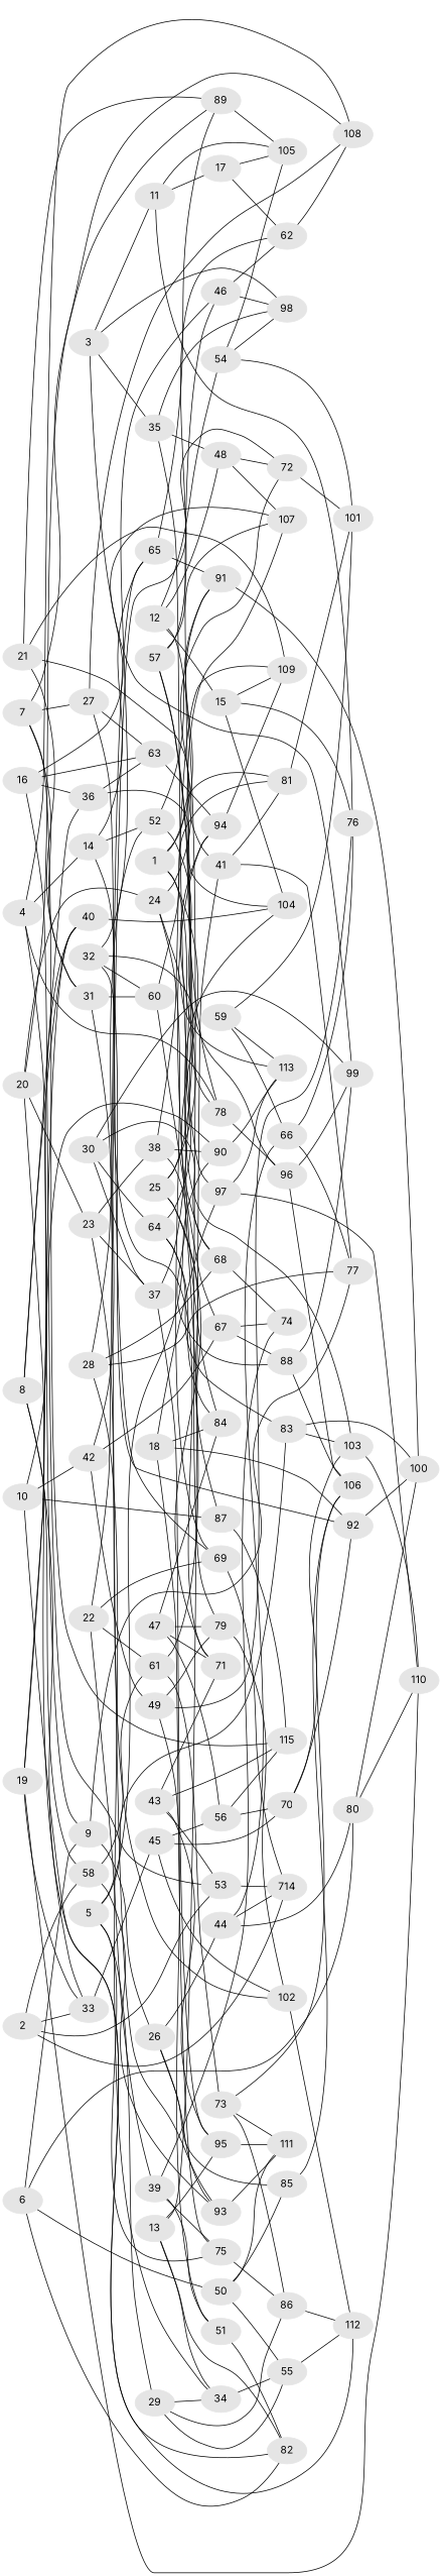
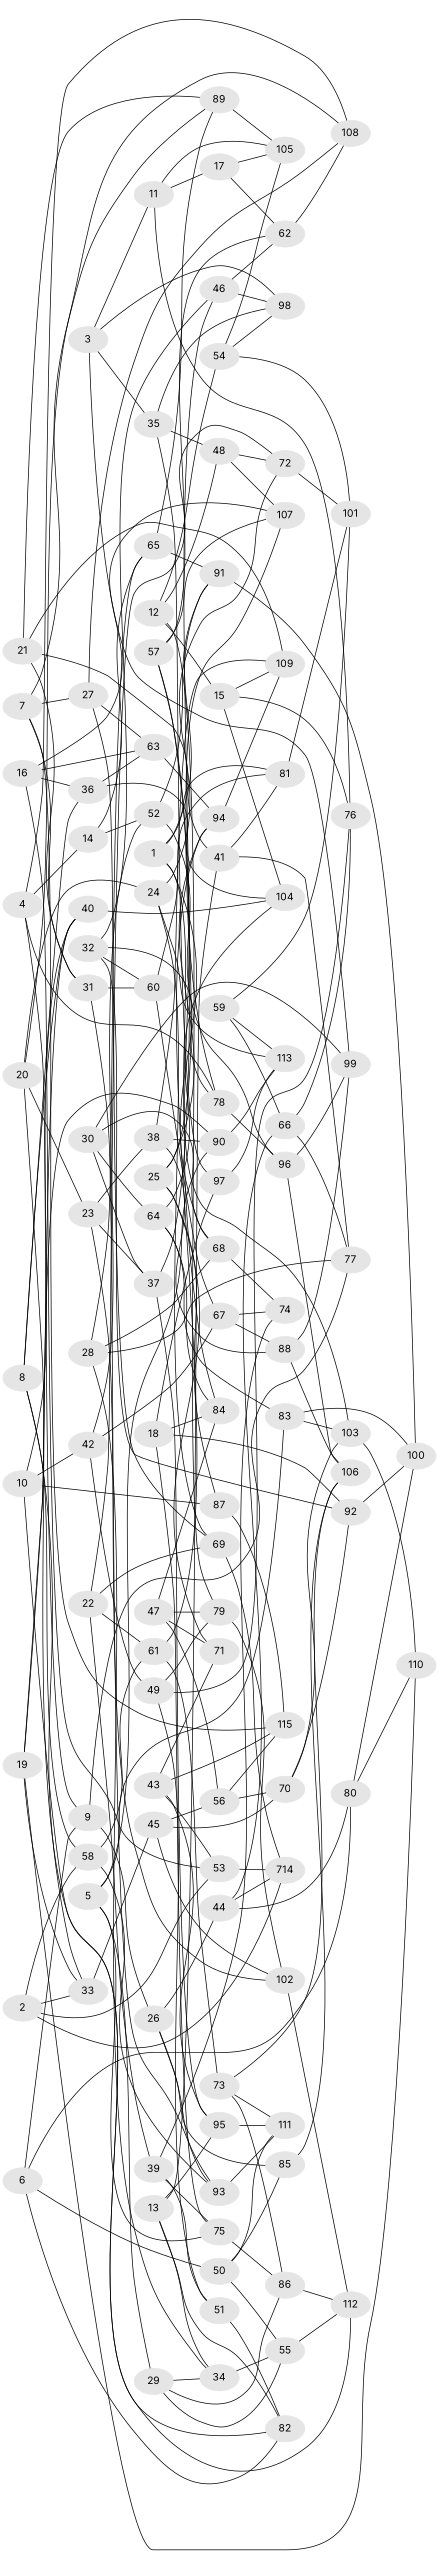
  graph {
    fontname=Inter
    rankdir=LR
    node [color=gray90 fontname=Inter style=filled]
    edge [fontname=Inter]
    1
    68
    81
    91
    103
    74
    101
    100
    110
    2
    33
    53
    58
    n14 [label=714]
    45
    61
    93
    3
    11
    35
    98
    99
    17
    76
    105
    48
    97
    4
    9
    14
    78
    108
    26
    77
    52
    65
    71
    96
    5
    29
    75
    83
    90
    34
    55
    86
    113
    6
    50
    80
    82
    85
    111
    7
    27
    31
    89
    115
    63
    69
    60
    8
    36
    40
    104
    44
    10
    42
    87
    49
    67
    62
    12
    15
    54
    79
    109
    107
    72
    102
    13
    41
    95
    16
    94
    106
    18
    84
    92
    19
    20
    23
    24
    112
    37
    38
    21
    22
    39
    51
    73
    46
    88
    25
    66
    28
    30
    64
    32
    56
    70
    43
    47
    57
    59
    1 -- 68
    1 -- 81
    1 -- 91
    1 -- 103
    68 -- 74
    81 -- 101
    91 -- 100
    103 -- 110
    2 -- 33
    2 -- 53
    2 -- 58
    2 -- n14
    33 -- 45
    53 -- n14
    58 -- 61
    58 -- 93
    45 -- 102
    45 -- 56
    45 -- 70
    61 -- 94
    61 -- 73
    93 -- 111
    3 -- 11
    3 -- 35
    3 -- 98
    3 -- 99
    11 -- 17
    11 -- 76
    11 -- 105
    35 -- 98
    35 -- 48
    35 -- 97
    17 -- 105
    17 -- 62
    48 -- 107
    48 -- 72
-   97 -- 110
    97 -- 113
    4 -- 9
    4 -- 14
    4 -- 78
    4 -- 108
    9 -- 26
    9 -- 77
    14 -- 52
    14 -- 65
-   14 -- 71
    78 -- 96
    26 -- 93
    26 -- 85
    26 -- 44
    52 -- 91
    52 -- 96
    65 -- 91
    65 -- 89
    96 -- 99
    96 -- 106
    5 -- 29
    5 -- 75
    5 -- 83
    5 -- 90
    29 -- 34
    29 -- 55
    29 -- 86
    75 -- 86
    83 -- 103
    83 -- 100
    90 -- 113
    34 -- 55
    55 -- 112
    86 -- 112
    6 -- 9
    6 -- 50
    6 -- 80
    6 -- 82
    50 -- 55
    50 -- 85
    50 -- 111
    80 -- 100
    80 -- 110
    85 -- 106
    7 -- 27
    7 -- 31
    7 -- 89
    7 -- 115
    27 -- 108
    27 -- 63
    27 -- 69
    31 -- 93
    31 -- 60
    89 -- 105
    63 -- 94
    69 -- n14
    60 -- 81
    60 -- 67
    8 -- 33
    8 -- 58
    8 -- 36
    8 -- 40
    36 -- 63
    36 -- 104
    40 -- 104
    44 -- n14
    44 -- 80
    44 -- 66
    10 -- 82
    10 -- 40
    10 -- 42
    10 -- 87
    42 -- 52
    42 -- 49
    42 -- 67
    87 -- 115
    49 -- 76
    49 -- 79
    49 -- 51
    67 -- 74
    67 -- 88
    62 -- 108
    12 -- 48
    12 -- 15
    12 -- 54
    12 -- 79
    15 -- 76
    15 -- 104
    15 -- 109
    54 -- 101
    54 -- 98
    54 -- 105
    79 -- 102
    72 -- 101
    102 -- 112
    13 -- 34
    13 -- 82
    13 -- 41
    13 -- 95
    41 -- 81
    41 -- 77
    95 -- 111
    16 -- 53
    16 -- 63
    16 -- 36
    16 -- 107
    94 -- 109
    18 -- 97
    18 -- 75
    18 -- 84
    18 -- 92
    92 -- 100
    19 -- 110
    19 -- 33
    19 -- 90
    19 -- 40
    20 -- 108
    20 -- 23
    20 -- 24
    20 -- 112
    23 -- 102
    23 -- 37
    23 -- 38
    24 -- 113
    24 -- 69
    24 -- 72
    37 -- 95
    37 -- 46
    38 -- 90
    38 -- 109
    38 -- 88
    21 -- 31
    21 -- 89
    21 -- 109
    21 -- 41
    22 -- 61
    22 -- 69
    22 -- 72
    22 -- 39
    39 -- 74
    39 -- 75
    39 -- 51
    51 -- 82
    73 -- 86
    73 -- 111
    73 -- 106
    46 -- 98
    46 -- 62
    88 -- 99
    88 -- 106
    25 -- 71
    25 -- 87
    25 -- 107
    25 -- 94
    66 -- 76
    66 -- 77
    28 -- 68
    28 -- 77
    28 -- 65
    28 -- 34
    30 -- 68
    30 -- 99
    30 -- 37
    30 -- 64
    64 -- 83
    64 -- 104
    64 -- 84
    32 -- 78
    32 -- 60
    32 -- 92
    32 -- 46
    56 -- 115
    56 -- 70
    70 -- 103
    70 -- 92
    43 -- 53
    43 -- 71
    43 -- 115
    43 -- 95
    47 -- 71
    47 -- 79
    47 -- 84
    47 -- 56
    57 -- 78
    57 -- 62
    57 -- 107
    57 -- 84
    59 -- 101
    59 -- 113
    59 -- 66
  }
